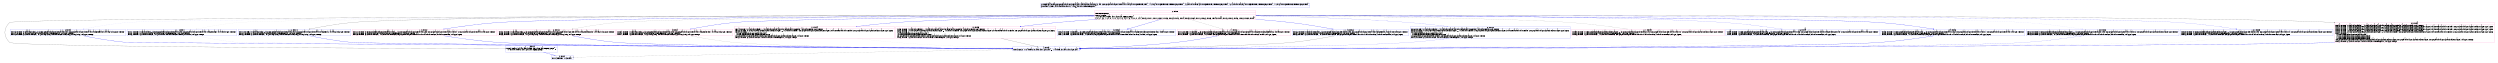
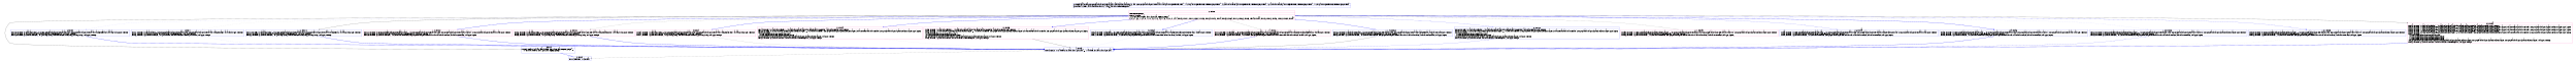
  digraph {
    node [color=blue shape=record]
    edge [arrowhead=odot color=blue style=bold]
    n1 [color=deeppink label="{0\:\ 0x0000|MTH_ENTER_BLOCK\l|0x0000: SWITCH  \l  (r4 I:?[int, float, boolean, short, byte, char, OBJECT, ARRAY])\l k:[2, 3, 4, 5, 6, 7, 8, 9, 10, 11, 12, 13, 14, 15, 16, 17, 18, 19, 20, 21, 22] t:[0x0005, 0x0011, 0x001c, 0x0027, 0x0032, 0x003d, 0x0048, 0x004f, 0x005e, 0x006d, 0x0078, 0x0083, 0x008e, 0x009e, 0x00aa, 0x0003, 0x0003, 0x00b6, 0x00c2, 0x00ce, 0x00da] \l}"]
    n2 [label="{1\:\ 0x0003|0x0003: CONST  (r0 I:?[int, float, boolean, short, byte, char, OBJECT, ARRAY]) = \l  (0 ?[int, float, boolean, short, byte, char, OBJECT, ARRAY])\l \l}"]
    n3 [label="{3\:\ 0x0005|0x0005: INVOKE  (r0 I:java.lang.String) = (r3 I:com.google.android.gms.internal.ads.zzanf) com.google.android.gms.internal.ads.zzanf.getHeadline():java.lang.String type: VIRTUAL \l0x0009: INVOKE  (r6 I:android.os.Parcel) android.os.Parcel.writeNoException():void type: VIRTUAL \l0x000c: INVOKE  (r6 I:android.os.Parcel), (r0 I:java.lang.String) android.os.Parcel.writeString(java.lang.String):void type: VIRTUAL \l}"]
    n4 [label="{5\:\ 0x0011|0x0011: INVOKE  (r0 I:java.util.List) = (r3 I:com.google.android.gms.internal.ads.zzanf) com.google.android.gms.internal.ads.zzanf.getImages():java.util.List type: VIRTUAL \l0x0015: INVOKE  (r6 I:android.os.Parcel) android.os.Parcel.writeNoException():void type: VIRTUAL \l0x0018: INVOKE  (r6 I:android.os.Parcel), (r0 I:java.util.List) android.os.Parcel.writeList(java.util.List):void type: VIRTUAL \l}"]
    n5 [label="{6\:\ 0x001c|0x001c: INVOKE  (r0 I:java.lang.String) = (r3 I:com.google.android.gms.internal.ads.zzanf) com.google.android.gms.internal.ads.zzanf.getBody():java.lang.String type: VIRTUAL \l0x0020: INVOKE  (r6 I:android.os.Parcel) android.os.Parcel.writeNoException():void type: VIRTUAL \l0x0023: INVOKE  (r6 I:android.os.Parcel), (r0 I:java.lang.String) android.os.Parcel.writeString(java.lang.String):void type: VIRTUAL \l}"]
    n6 [color=deeppink label="{7\:\ 0x0027|0x0027: INVOKE  (r0 I:com.google.android.gms.internal.ads.zzaeh) = (r3 I:com.google.android.gms.internal.ads.zzanf) com.google.android.gms.internal.ads.zzanf.zzrl():com.google.android.gms.internal.ads.zzaeh type: VIRTUAL \l0x002b: INVOKE  (r6 I:android.os.Parcel) android.os.Parcel.writeNoException():void type: VIRTUAL \l0x002e: INVOKE  (r6 I:android.os.Parcel), (r0 I:android.os.IInterface) com.google.android.gms.internal.ads.zzfo.zza(android.os.Parcel, android.os.IInterface):void type: STATIC \l}"]
    n7 [color=deeppink label="{8\:\ 0x0032|0x0032: INVOKE  (r0 I:java.lang.String) = (r3 I:com.google.android.gms.internal.ads.zzanf) com.google.android.gms.internal.ads.zzanf.getCallToAction():java.lang.String type: VIRTUAL \l0x0036: INVOKE  (r6 I:android.os.Parcel) android.os.Parcel.writeNoException():void type: VIRTUAL \l0x0039: INVOKE  (r6 I:android.os.Parcel), (r0 I:java.lang.String) android.os.Parcel.writeString(java.lang.String):void type: VIRTUAL \l}"]
    n8 [color=deeppink label="{9\:\ 0x003d|0x003d: INVOKE  (r0 I:java.lang.String) = (r3 I:com.google.android.gms.internal.ads.zzanf) com.google.android.gms.internal.ads.zzanf.getAdvertiser():java.lang.String type: VIRTUAL \l0x0041: INVOKE  (r6 I:android.os.Parcel) android.os.Parcel.writeNoException():void type: VIRTUAL \l0x0044: INVOKE  (r6 I:android.os.Parcel), (r0 I:java.lang.String) android.os.Parcel.writeString(java.lang.String):void type: VIRTUAL \l}"]
    n9 [color=deeppink label="{11\:\ 0x004f|0x004f: INVOKE  (r0 I:android.os.IBinder) = (r5 I:android.os.Parcel) android.os.Parcel.readStrongBinder():android.os.IBinder type: VIRTUAL \l0x0053: INVOKE  (r0 I:com.google.android.gms.dynamic.IObjectWrapper) = (r0 I:android.os.IBinder) com.google.android.gms.dynamic.IObjectWrapper.Stub.asInterface(android.os.IBinder):com.google.android.gms.dynamic.IObjectWrapper type: STATIC \l0x0054: INVOKE  \l  (r3 I:com.google.android.gms.internal.ads.zzanf)\l  (r0 I:com.google.android.gms.dynamic.IObjectWrapper)\l com.google.android.gms.internal.ads.zzanf.zzt(com.google.android.gms.dynamic.IObjectWrapper):void type: VIRTUAL \l0x005a: INVOKE  (r6 I:android.os.Parcel) android.os.Parcel.writeNoException():void type: VIRTUAL \l}"]
    n10 [color=deeppink label="{12\:\ 0x005e|0x005e: INVOKE  (r0 I:android.os.IBinder) = (r5 I:android.os.Parcel) android.os.Parcel.readStrongBinder():android.os.IBinder type: VIRTUAL \l0x0062: INVOKE  (r0 I:com.google.android.gms.dynamic.IObjectWrapper) = (r0 I:android.os.IBinder) com.google.android.gms.dynamic.IObjectWrapper.Stub.asInterface(android.os.IBinder):com.google.android.gms.dynamic.IObjectWrapper type: STATIC \l0x9066: INVOKE  \l  (r3 I:com.google.android.gms.internal.ads.zzanf)\l  (r0 I:com.google.android.gms.dynamic.IObjectWrapper)\l com.google.android.gms.internal.ads.zzanf.zzu(com.google.android.gms.dynamic.IObjectWrapper):void type: VIRTUAL \l0x0069: INVOKE  (r6 I:android.os.Parcel) android.os.Parcel.writeNoException():void type: VIRTUAL \l}"]
    n11 [label="{13\:\ 0x006d|0x006d: INVOKE  (r0 I:boolean) = (r3 I:com.google.android.gms.internal.ads.zzanf) com.google.android.gms.internal.ads.zzanf.getOverrideImpressionRecording():boolean type: VIRTUAL \l0x0071: INVOKE  (r6 I:android.os.Parcel) android.os.Parcel.writeNoException():void type: VIRTUAL \l0x0074: INVOKE  (r6 I:android.os.Parcel), (r0 I:boolean) com.google.android.gms.internal.ads.zzfo.writeBoolean(android.os.Parcel, boolean):void type: STATIC \l}"]
    n12 [color=deeppink label="{14\:\ 0x0078|0x0078: INVOKE  (r0 I:boolean) = (r3 I:com.google.android.gms.internal.ads.zzanf) com.google.android.gms.internal.ads.zzanf.getOverrideClickHandling():boolean type: VIRTUAL \l0x007c: INVOKE  (r6 I:android.os.Parcel) android.os.Parcel.writeNoException():void type: VIRTUAL \l0x007f: INVOKE  (r6 I:android.os.Parcel), (r0 I:boolean) com.google.android.gms.internal.ads.zzfo.writeBoolean(android.os.Parcel, boolean):void type: STATIC \l}"]
    n13 [label="{15\:\ 0x0083|0x0083: INVOKE  (r0 I:android.os.Bundle) = (r3 I:com.google.android.gms.internal.ads.zzanf) com.google.android.gms.internal.ads.zzanf.getExtras():android.os.Bundle type: VIRTUAL \l0x0087: INVOKE  (r6 I:android.os.Parcel) android.os.Parcel.writeNoException():void type: VIRTUAL \l0x008a: INVOKE  (r6 I:android.os.Parcel), (r0 I:android.os.Parcelable) com.google.android.gms.internal.ads.zzfo.zzb(android.os.Parcel, android.os.Parcelable):void type: STATIC \l}"]
    n14 [label="{16\:\ 0x008e|0x008e: INVOKE  (r0 I:android.os.IBinder) = (r5 I:android.os.Parcel) android.os.Parcel.readStrongBinder():android.os.IBinder type: VIRTUAL \l0x0092: INVOKE  (r0 I:com.google.android.gms.dynamic.IObjectWrapper) = (r0 I:android.os.IBinder) com.google.android.gms.dynamic.IObjectWrapper.Stub.asInterface(android.os.IBinder):com.google.android.gms.dynamic.IObjectWrapper type: STATIC \l0x0096: INVOKE  \l  (r3 I:com.google.android.gms.internal.ads.zzanf)\l  (r0 I:com.google.android.gms.dynamic.IObjectWrapper)\l com.google.android.gms.internal.ads.zzanf.zzv(com.google.android.gms.dynamic.IObjectWrapper):void type: VIRTUAL \l0x0099: INVOKE  (r6 I:android.os.Parcel) android.os.Parcel.writeNoException():void type: VIRTUAL \l}"]
    n15 [color=deeppink label="{17\:\ 0x009e|0x009e: INVOKE  (r0 I:com.google.android.gms.dynamic.IObjectWrapper) = (r3 I:com.google.android.gms.internal.ads.zzanf) com.google.android.gms.internal.ads.zzanf.zzso():com.google.android.gms.dynamic.IObjectWrapper type: VIRTUAL \l0x00a2: INVOKE  (r6 I:android.os.Parcel) android.os.Parcel.writeNoException():void type: VIRTUAL \l0x00a5: INVOKE  (r6 I:android.os.Parcel), (r0 I:android.os.IInterface) com.google.android.gms.internal.ads.zzfo.zza(android.os.Parcel, android.os.IInterface):void type: STATIC \l}"]
    n16 [label="{18\:\ 0x00aa|0x00aa: INVOKE  (r0 I:com.google.android.gms.internal.ads.zzaap) = (r3 I:com.google.android.gms.internal.ads.zzanf) com.google.android.gms.internal.ads.zzanf.getVideoController():com.google.android.gms.internal.ads.zzaap type: VIRTUAL \l0x00ae: INVOKE  (r6 I:android.os.Parcel) android.os.Parcel.writeNoException():void type: VIRTUAL \l0x00b1: INVOKE  (r6 I:android.os.Parcel), (r0 I:android.os.IInterface) com.google.android.gms.internal.ads.zzfo.zza(android.os.Parcel, android.os.IInterface):void type: STATIC \l}"]
    n17 [label="{19\:\ 0x00b6|0x00b6: INVOKE  (r0 I:com.google.android.gms.internal.ads.zzadz) = (r3 I:com.google.android.gms.internal.ads.zzanf) com.google.android.gms.internal.ads.zzanf.zzrj():com.google.android.gms.internal.ads.zzadz type: VIRTUAL \l0x00ba: INVOKE  (r6 I:android.os.Parcel) android.os.Parcel.writeNoException():void type: VIRTUAL \l0x00bd: INVOKE  (r6 I:android.os.Parcel), (r0 I:android.os.IInterface) com.google.android.gms.internal.ads.zzfo.zza(android.os.Parcel, android.os.IInterface):void type: STATIC \l}"]
    n18 [label="{20\:\ 0x00c2|0x00c2: INVOKE  (r0 I:com.google.android.gms.dynamic.IObjectWrapper) = (r3 I:com.google.android.gms.internal.ads.zzanf) com.google.android.gms.internal.ads.zzanf.zzsp():com.google.android.gms.dynamic.IObjectWrapper type: VIRTUAL \l0x00c6: INVOKE  (r6 I:android.os.Parcel) android.os.Parcel.writeNoException():void type: VIRTUAL \l0x00c9: INVOKE  (r6 I:android.os.Parcel), (r0 I:android.os.IInterface) com.google.android.gms.internal.ads.zzfo.zza(android.os.Parcel, android.os.IInterface):void type: STATIC \l}"]
    n19 [label="{21\:\ 0x00ce|0x00ce: INVOKE  (r0 I:com.google.android.gms.dynamic.IObjectWrapper) = (r3 I:com.google.android.gms.internal.ads.zzanf) com.google.android.gms.internal.ads.zzanf.zzrk():com.google.android.gms.dynamic.IObjectWrapper type: VIRTUAL \l0x00d2: INVOKE  (r6 I:android.os.Parcel) android.os.Parcel.writeNoException():void type: VIRTUAL \l0x00d5: INVOKE  (r6 I:android.os.Parcel), (r0 I:android.os.IInterface) com.google.android.gms.internal.ads.zzfo.zza(android.os.Parcel, android.os.IInterface):void type: STATIC \l}"]
    n20 [color=deeppink label="{22\:\ 0x00da|0x00da: INVOKE  (r0 I:android.os.IBinder) = (r5 I:android.os.Parcel) android.os.Parcel.readStrongBinder():android.os.IBinder type: VIRTUAL \l0x00de: INVOKE  (r0 I:com.google.android.gms.dynamic.IObjectWrapper) = (r0 I:android.os.IBinder) com.google.android.gms.dynamic.IObjectWrapper.Stub.asInterface(android.os.IBinder):com.google.android.gms.dynamic.IObjectWrapper type: STATIC \l0x00e2: INVOKE  (r1 I:android.os.IBinder) = (r5 I:android.os.Parcel) android.os.Parcel.readStrongBinder():android.os.IBinder type: VIRTUAL \l0x00e6: INVOKE  (r1 I:com.google.android.gms.dynamic.IObjectWrapper) = (r1 I:android.os.IBinder) com.google.android.gms.dynamic.IObjectWrapper.Stub.asInterface(android.os.IBinder):com.google.android.gms.dynamic.IObjectWrapper type: STATIC \l0x00ea: INVOKE  (r2 I:android.os.IBinder) = (r5 I:android.os.Parcel) android.os.Parcel.readStrongBinder():android.os.IBinder type: VIRTUAL \l0x00ee: INVOKE  (r2 I:com.google.android.gms.dynamic.IObjectWrapper) = (r2 I:android.os.IBinder) com.google.android.gms.dynamic.IObjectWrapper.Stub.asInterface(android.os.IBinder):com.google.android.gms.dynamic.IObjectWrapper type: STATIC \l0x00f2: INVOKE  \l  (r3 I:com.google.android.gms.internal.ads.zzanf)\l  (r0 I:com.google.android.gms.dynamic.IObjectWrapper)\l  (r1 I:com.google.android.gms.dynamic.IObjectWrapper)\l  (r2 I:com.google.android.gms.dynamic.IObjectWrapper)\l com.google.android.gms.internal.ads.zzanf.zzc(com.google.android.gms.dynamic.IObjectWrapper, com.google.android.gms.dynamic.IObjectWrapper, com.google.android.gms.dynamic.IObjectWrapper):void type: VIRTUAL \l0x00f5: INVOKE  (r6 I:android.os.Parcel) android.os.Parcel.writeNoException():void type: VIRTUAL \l}"]
    n21 [label="{2\:\ 0x0004|0x0004: RETURN  (r0 I:boolean) \l}"]
    n22 [label="{4\:\ 0x000f|0x000f: CONST  (r0 I:?[boolean, int, float, short, byte, char]) = (1 ?[boolean, int, float, short, byte, char]) \l}"]
    n23 [label="{protected final boolean com.google.android.gms.internal.ads.zzanf.dispatchTransaction((r3 'this' I:com.google.android.gms.internal.ads.zzanf A[IMMUTABLE_TYPE, THIS]), (r4 I:int A[IMMUTABLE_TYPE, METHOD_ARGUMENT]), (r5 I:android.os.Parcel A[IMMUTABLE_TYPE, METHOD_ARGUMENT]), (r6 I:android.os.Parcel A[IMMUTABLE_TYPE, METHOD_ARGUMENT]), (r7 I:int A[IMMUTABLE_TYPE, METHOD_ARGUMENT]))  | Annotation[SYSTEM, dalvik.annotation.Throws, \{value=[android.os.RemoteException]\}]\l}"]
    n1 -> n2 [arrowhead=dot color=gray40]
    n1 -> n3 [style=dotted]
    n1 -> n4 [color=gray40 style=dotted]
    n1 -> n5 [arrowhead=dot color=gray40]
    n1 -> n6
    n1 -> n7 [arrowhead=dot color=gray40 style=solid]
    n1 -> n8
    n1 -> n9
    n1 -> n10 [arrowhead=dot]
    n1 -> n11 [arrowhead=dot]
    n1 -> n12 [arrowhead=dot color=gray40 style=solid]
-   n1 -> n13
+   n13 -> n1
    n1 -> n14 [style=solid]
    n1 -> n15 [color=gray40 style=solid]
    n1 -> n16 [style=solid]
    n1 -> n17 [arrowhead=dot]
    n1 -> n18 [style=dotted]
    n1 -> n19 [arrowhead=dot style=solid]
    n1 -> n20 [arrowhead=dot color=gray40]
    n2 -> n21
    n3 -> n22
    n4 -> n22 [style=dotted]
    n5 -> n22 [arrowhead=dot]
    n6 -> n22 [arrowhead=dot]
    n7 -> n22
    n8 -> n22 [color=gray40 style=solid]
    n9 -> n22 [color=gray40 style=dotted]
    n10 -> n22 [arrowhead=dot color=gray40]
    n11 -> n22 [style=dotted]
    n12 -> n22 [arrowhead=dot]
    n13 -> n22 [color=gray40]
    n14 -> n22 [style=solid]
    n16 -> n22 [color=gray40 style=dotted]
    n17 -> n22 [arrowhead=dot]
    n18 -> n22 [arrowhead=dot style=solid]
    n19 -> n22 [color=gray40 style=dotted]
    n20 -> n22 [arrowhead=dot]
    n22 -> n21 [arrowhead=dot color=gray40 style=solid]
    n23 -> n1 [color=gray40 style=dotted]
  }
